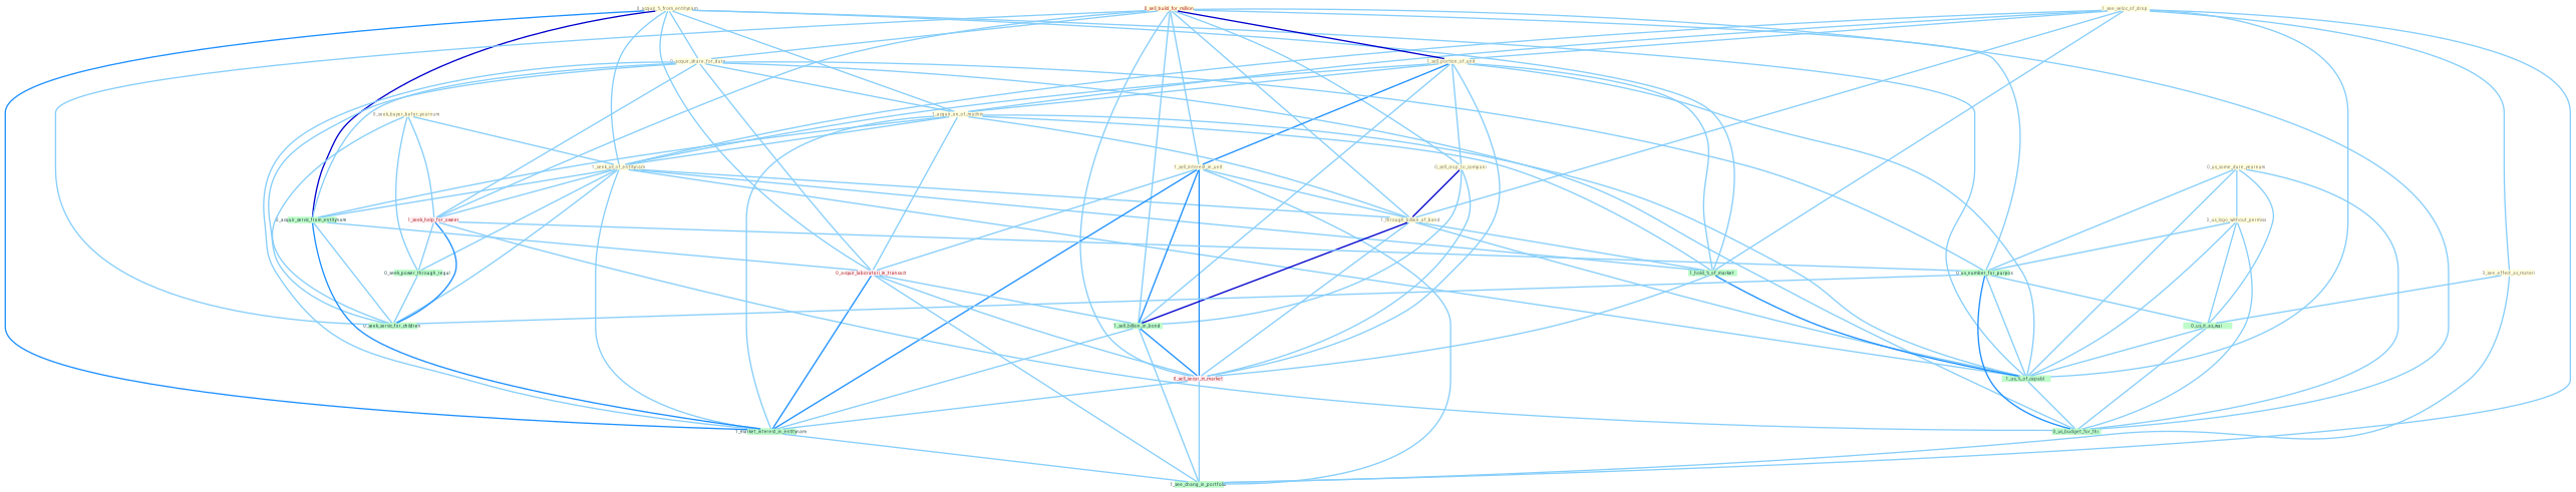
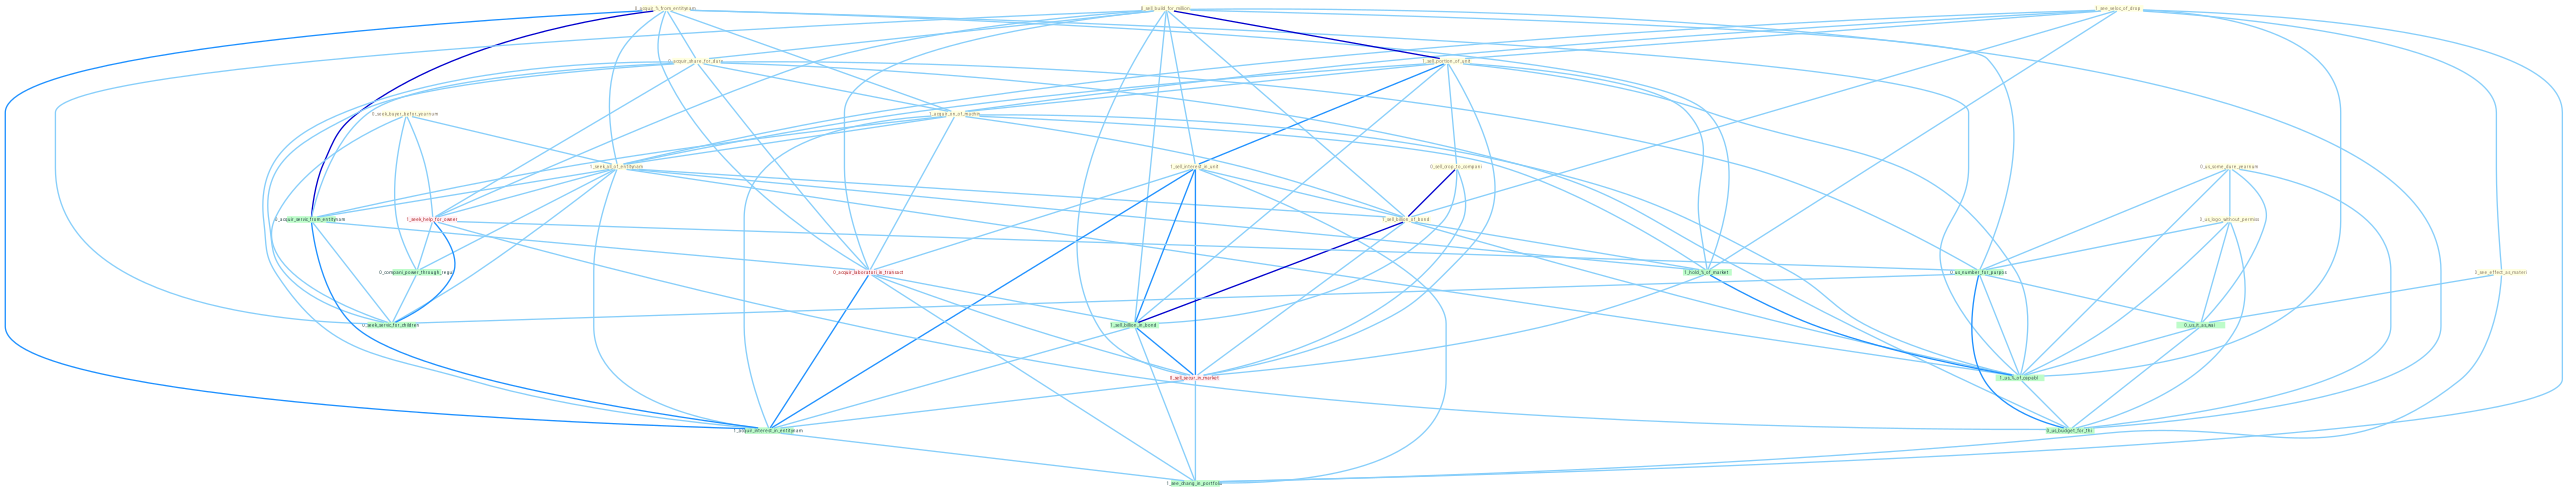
  graph {
    fontname="Roboto Condensed"
    node [color="#ffffe0" fixedsize=true fontcolor="#8b7d6b" fontname="Roboto Condensed" fontsize=4 shape=polygon style=filled]
    edge [color="#87cefa" fontname="Roboto Condensed" w=1]
    "0_acquir_%_from_entitynam " [height=.06 width=.5]
    "1_see_veloc_of_drop " [height=.06 width=.5]
    "0_see_effect_as_materi " [height=.06 width=.5]
-   "0_sell_build_for_million " [fontcolor="#b22222" height=.06 width=.5]
+   "0_sell_build_for_million " [height=.06 width=.5]
    "1_sell_portion_of_unit " [height=.06 width=.5]
    n6 [height=.06 label="0_acquir_share_for_dure" width=.5]
    "0_seek_buyer_befor_yearnum " [height=.06 width=.5]
    "0_sell_crop_to_compani " [height=.06 width=.5]
    "1_acquir_on_of_machin " [height=.06 width=.5]
    "1_seek_all_of_entitynam " [height=.06 width=.5]
    "1_sell_interest_in_unit " [height=.06 width=.5]
-   "1_sell_billion_of_bond " [height=.06 width=.5 label="1_through_billion_of_bond"]
+   "1_sell_billion_of_bond " [height=.06 width=.5]
    n13 [height=.06 label="0_us_some_dure_yearnum" width=.5]
    "0_us_logo_without_permiss " [height=.06 width=.5]
    "1_seek_help_for_owner " [color="#fff0f5" fontcolor="#b22222" height=.06 width=.5]
    "0_acquir_laboratori_in_transact " [color="#fff0f5" fontcolor="#b22222" height=.06 width=.5]
    "0_sell_secur_in_market " [color="#fff0f5" fontcolor="#b22222" height=.06 width=.5]
    "0_acquir_servic_from_entitynam " [color="#BDFCC9" fontcolor="#2f4f4f" height=.06 width=.5]
    "1_hold_%_of_market " [color="#BDFCC9" fontcolor="#2f4f4f" height=.06 width=.5]
    "1_us_%_of_capabl " [color="#BDFCC9" fontcolor="#2f4f4f" height=.06 width=.5]
-   "1_acquir_interest_in_entitynam " [color="#BDFCC9" fontcolor="#2f4f4f" height=.06 width=.5 label="1_market_interest_in_entitynam"]
+   "1_acquir_interest_in_entitynam " [color="#BDFCC9" fontcolor="#2f4f4f" height=.06 width=.5]
    "1_see_chang_in_portfolio " [color="#BDFCC9" fontcolor="#2f4f4f" height=.06 width=.5]
    "0_us_it_as_wai " [color="#BDFCC9" fontcolor="#2f4f4f" height=.06 width=.5]
    "0_us_number_for_purpos " [color="#BDFCC9" fontcolor="#2f4f4f" height=.06 width=.5]
    "1_sell_billion_in_bond " [color="#BDFCC9" fontcolor="#2f4f4f" height=.06 width=.5]
    "0_seek_servic_for_children " [color="#BDFCC9" fontcolor="#2f4f4f" height=.06 width=.5]
    "0_us_budget_for_thi " [color="#BDFCC9" fontcolor="#2f4f4f" height=.06 width=.5]
-   "0_seek_power_through_regul " [color="#BDFCC9" fontcolor="#2f4f4f" height=.06 width=.5]
+   "0_seek_power_through_regul " [color="#BDFCC9" fontcolor="#2f4f4f" height=.06 width=.5 label="0_compani_power_through_regul"]
    subgraph sub_1 {
      "0_acquir_%_from_entitynam "
      "1_see_veloc_of_drop "
      "0_see_effect_as_materi "
      "0_sell_build_for_million "
      "1_sell_portion_of_unit "
      n6
      "0_seek_buyer_befor_yearnum "
      "0_sell_crop_to_compani "
      "1_acquir_on_of_machin "
      "1_seek_all_of_entitynam "
      "1_sell_interest_in_unit "
      "1_sell_billion_of_bond "
      n13
      "0_us_logo_without_permiss "
    }
    subgraph sub_2 {
      "1_seek_help_for_owner "
      "0_acquir_laboratori_in_transact "
      "0_sell_secur_in_market "
    }
    "0_acquir_%_from_entitynam " -- n6
    "0_acquir_%_from_entitynam " -- "1_acquir_on_of_machin "
    "0_acquir_%_from_entitynam " -- "1_seek_all_of_entitynam "
    "0_acquir_%_from_entitynam " -- "0_acquir_laboratori_in_transact "
    "0_acquir_%_from_entitynam " -- "0_acquir_servic_from_entitynam " [color="#0000cd" w=3]
    "0_acquir_%_from_entitynam " -- "1_hold_%_of_market "
    "0_acquir_%_from_entitynam " -- "1_us_%_of_capabl "
    "0_acquir_%_from_entitynam " -- "1_acquir_interest_in_entitynam " [color="#1e90ff" w=2]
    "1_see_veloc_of_drop " -- "0_see_effect_as_materi "
    "1_see_veloc_of_drop " -- "1_sell_portion_of_unit "
    "1_see_veloc_of_drop " -- "1_acquir_on_of_machin "
    "1_see_veloc_of_drop " -- "1_seek_all_of_entitynam "
    "1_see_veloc_of_drop " -- "1_sell_billion_of_bond "
    "1_see_veloc_of_drop " -- "1_hold_%_of_market "
    "1_see_veloc_of_drop " -- "1_us_%_of_capabl "
    "1_see_veloc_of_drop " -- "1_see_chang_in_portfolio "
    "0_see_effect_as_materi " -- "1_see_chang_in_portfolio "
    "0_see_effect_as_materi " -- "0_us_it_as_wai "
    "0_sell_build_for_million " -- "1_sell_portion_of_unit " [color="#0000cd"]
    "0_sell_build_for_million " -- n6
-   "0_sell_build_for_million " -- "0_sell_crop_to_compani "
+   "0_sell_build_for_million " -- "0_acquir_laboratori_in_transact "
    "0_sell_build_for_million " -- "1_sell_interest_in_unit "
    "0_sell_build_for_million " -- "1_sell_billion_of_bond "
    "0_sell_build_for_million " -- "1_seek_help_for_owner "
    "0_sell_build_for_million " -- "0_sell_secur_in_market "
    "0_sell_build_for_million " -- "0_us_number_for_purpos "
    "0_sell_build_for_million " -- "1_sell_billion_in_bond "
    "0_sell_build_for_million " -- "0_seek_servic_for_children "
    "0_sell_build_for_million " -- "0_us_budget_for_thi "
    "1_sell_portion_of_unit " -- "0_sell_crop_to_compani "
    "1_sell_portion_of_unit " -- "1_acquir_on_of_machin "
    "1_sell_portion_of_unit " -- "1_seek_all_of_entitynam "
    "1_sell_portion_of_unit " -- "1_sell_interest_in_unit " [color="#1e90ff" w=2]
    "1_sell_portion_of_unit " -- "0_sell_secur_in_market "
    "1_sell_portion_of_unit " -- "1_hold_%_of_market "
    "1_sell_portion_of_unit " -- "1_us_%_of_capabl "
    "1_sell_portion_of_unit " -- "1_sell_billion_in_bond "
    n6 -- "1_acquir_on_of_machin "
    n6 -- "1_seek_help_for_owner "
    n6 -- "0_acquir_laboratori_in_transact "
    n6 -- "0_acquir_servic_from_entitynam "
    n6 -- "1_acquir_interest_in_entitynam "
    n6 -- "0_us_number_for_purpos "
    n6 -- "0_seek_servic_for_children "
    n6 -- "0_us_budget_for_thi "
    "0_seek_buyer_befor_yearnum " -- "1_seek_all_of_entitynam "
    "0_seek_buyer_befor_yearnum " -- "1_seek_help_for_owner "
    "0_seek_buyer_befor_yearnum " -- "0_seek_servic_for_children "
    "0_seek_buyer_befor_yearnum " -- "0_seek_power_through_regul "
    "0_sell_crop_to_compani " -- "1_sell_billion_of_bond " [color="#0000cd"]
    "0_sell_crop_to_compani " -- "0_sell_secur_in_market "
    "0_sell_crop_to_compani " -- "1_sell_billion_in_bond "
    "1_acquir_on_of_machin " -- "1_seek_all_of_entitynam "
    "1_acquir_on_of_machin " -- "1_sell_billion_of_bond "
    "1_acquir_on_of_machin " -- "0_acquir_laboratori_in_transact "
    "1_acquir_on_of_machin " -- "0_acquir_servic_from_entitynam "
    "1_acquir_on_of_machin " -- "1_hold_%_of_market "
    "1_acquir_on_of_machin " -- "1_us_%_of_capabl "
    "1_acquir_on_of_machin " -- "1_acquir_interest_in_entitynam "
    "1_seek_all_of_entitynam " -- "1_sell_billion_of_bond "
    "1_seek_all_of_entitynam " -- "1_seek_help_for_owner "
    "1_seek_all_of_entitynam " -- "0_acquir_servic_from_entitynam "
    "1_seek_all_of_entitynam " -- "1_hold_%_of_market "
    "1_seek_all_of_entitynam " -- "1_us_%_of_capabl "
    "1_seek_all_of_entitynam " -- "1_acquir_interest_in_entitynam "
    "1_seek_all_of_entitynam " -- "0_seek_servic_for_children "
    "1_seek_all_of_entitynam " -- "0_seek_power_through_regul "
    "1_sell_interest_in_unit " -- "1_sell_billion_of_bond "
    "1_sell_interest_in_unit " -- "0_acquir_laboratori_in_transact "
    "1_sell_interest_in_unit " -- "0_sell_secur_in_market " [color="#1e90ff" w=2]
    "1_sell_interest_in_unit " -- "1_acquir_interest_in_entitynam " [color="#1e90ff" w=2]
    "1_sell_interest_in_unit " -- "1_see_chang_in_portfolio "
    "1_sell_interest_in_unit " -- "1_sell_billion_in_bond " [color="#1e90ff" w=2]
    "1_sell_billion_of_bond " -- "0_sell_secur_in_market "
    "1_sell_billion_of_bond " -- "1_hold_%_of_market "
    "1_sell_billion_of_bond " -- "1_us_%_of_capabl "
    "1_sell_billion_of_bond " -- "1_sell_billion_in_bond " [color="#0000cd" w=3]
    n13 -- "0_us_logo_without_permiss "
    n13 -- "1_us_%_of_capabl "
    n13 -- "0_us_it_as_wai "
    n13 -- "0_us_number_for_purpos "
    n13 -- "0_us_budget_for_thi "
    "0_us_logo_without_permiss " -- "1_us_%_of_capabl "
    "0_us_logo_without_permiss " -- "0_us_it_as_wai "
    "0_us_logo_without_permiss " -- "0_us_number_for_purpos "
    "0_us_logo_without_permiss " -- "0_us_budget_for_thi "
    "1_seek_help_for_owner " -- "0_us_number_for_purpos "
    "1_seek_help_for_owner " -- "0_seek_servic_for_children " [color="#1e90ff" w=2]
    "1_seek_help_for_owner " -- "0_us_budget_for_thi "
    "1_seek_help_for_owner " -- "0_seek_power_through_regul "
    "0_acquir_laboratori_in_transact " -- "0_sell_secur_in_market "
    "0_acquir_laboratori_in_transact " -- "1_acquir_interest_in_entitynam " [color="#1e90ff" w=2]
    "0_acquir_laboratori_in_transact " -- "1_see_chang_in_portfolio "
    "0_acquir_laboratori_in_transact " -- "1_sell_billion_in_bond "
    "0_sell_secur_in_market " -- "1_acquir_interest_in_entitynam "
    "0_sell_secur_in_market " -- "1_see_chang_in_portfolio "
    "0_acquir_servic_from_entitynam " -- "0_acquir_laboratori_in_transact "
    "0_acquir_servic_from_entitynam " -- "1_acquir_interest_in_entitynam " [color="#1e90ff" w=2]
    "0_acquir_servic_from_entitynam " -- "0_seek_servic_for_children "
    "1_hold_%_of_market " -- "0_sell_secur_in_market "
    "1_hold_%_of_market " -- "1_us_%_of_capabl " [color="#1e90ff" w=2]
    "1_us_%_of_capabl " -- "0_us_budget_for_thi "
    "1_acquir_interest_in_entitynam " -- "1_see_chang_in_portfolio "
    "0_us_it_as_wai " -- "1_us_%_of_capabl "
    "0_us_it_as_wai " -- "0_us_budget_for_thi "
    "0_us_number_for_purpos " -- "1_us_%_of_capabl "
    "0_us_number_for_purpos " -- "0_us_it_as_wai "
    "0_us_number_for_purpos " -- "0_seek_servic_for_children "
    "0_us_number_for_purpos " -- "0_us_budget_for_thi " [color="#1e90ff" w=2]
    "1_sell_billion_in_bond " -- "0_sell_secur_in_market " [color="#1e90ff" w=2]
    "1_sell_billion_in_bond " -- "1_acquir_interest_in_entitynam "
    "1_sell_billion_in_bond " -- "1_see_chang_in_portfolio "
    "0_seek_power_through_regul " -- "0_seek_servic_for_children "
  }
